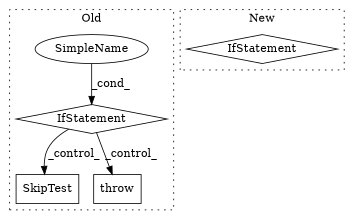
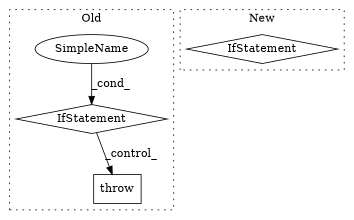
  digraph {
    node [a=25 l="8,2" shape=box]
-   n1 [a=32 l="9,1" label=SkipTest s="11797,11889"]
    n2 [a=53 l=6 label=throw s=11791]
    n3 [label=IfStatement s="11708,11781" shape=diamond]
    n4 [a=42 label=SimpleName shape=ellipse l=""]
    n5 [label=IfStatement s="11789,11862" shape=diamond]
    subgraph cluster_1 {
      label=Old
      style=dotted
-     n1
      n2
      n3
      n4
    }
    subgraph cluster_2 {
      label=New
      style=dotted
      n5
    }
-   n3 -> n1 [label=_control_]
    n3 -> n2 [label=_control_]
    n4 -> n3 [label=_cond_]
  }
